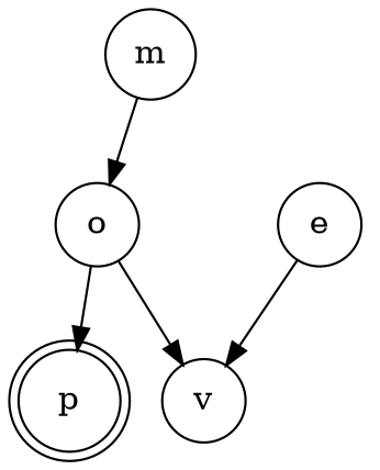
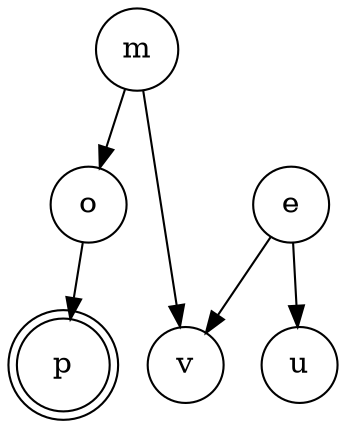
  digraph {
    node [color=black shape=circle]
    p [shape=doublecircle]
    m
    o
    v
    e
+   u
    m -> o
    o -> p
-   o -> v
+   m -> v
    e -> v
+   e -> u
  }
